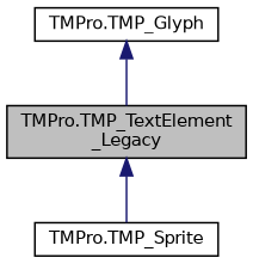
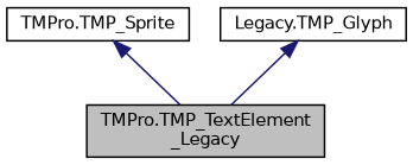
  digraph {
    node [color=black fillcolor=white fontname=Helvetica fontsize=10 shape=record style=filled]
    edge [color=midnightblue dir=back fontname=Helvetica fontsize=10 labelfontname=Helvetica labelfontsize=10 style=solid]
    n1 [fillcolor=grey75 fontcolor=black height=0.2 label="TMPro.TMP_TextElement\l_Legacy" width=0.4]
    n2 [height=0.2 label="TMPro.TMP_Sprite" width=0.4]
-   n3 [height=0.2 label="TMPro.TMP_Glyph" width=0.4]
-   n1 -> n2
+   n3 [height=0.2 label="Legacy.TMP_Glyph" width=0.4]
+   n2 -> n1
    n3 -> n1
  }
